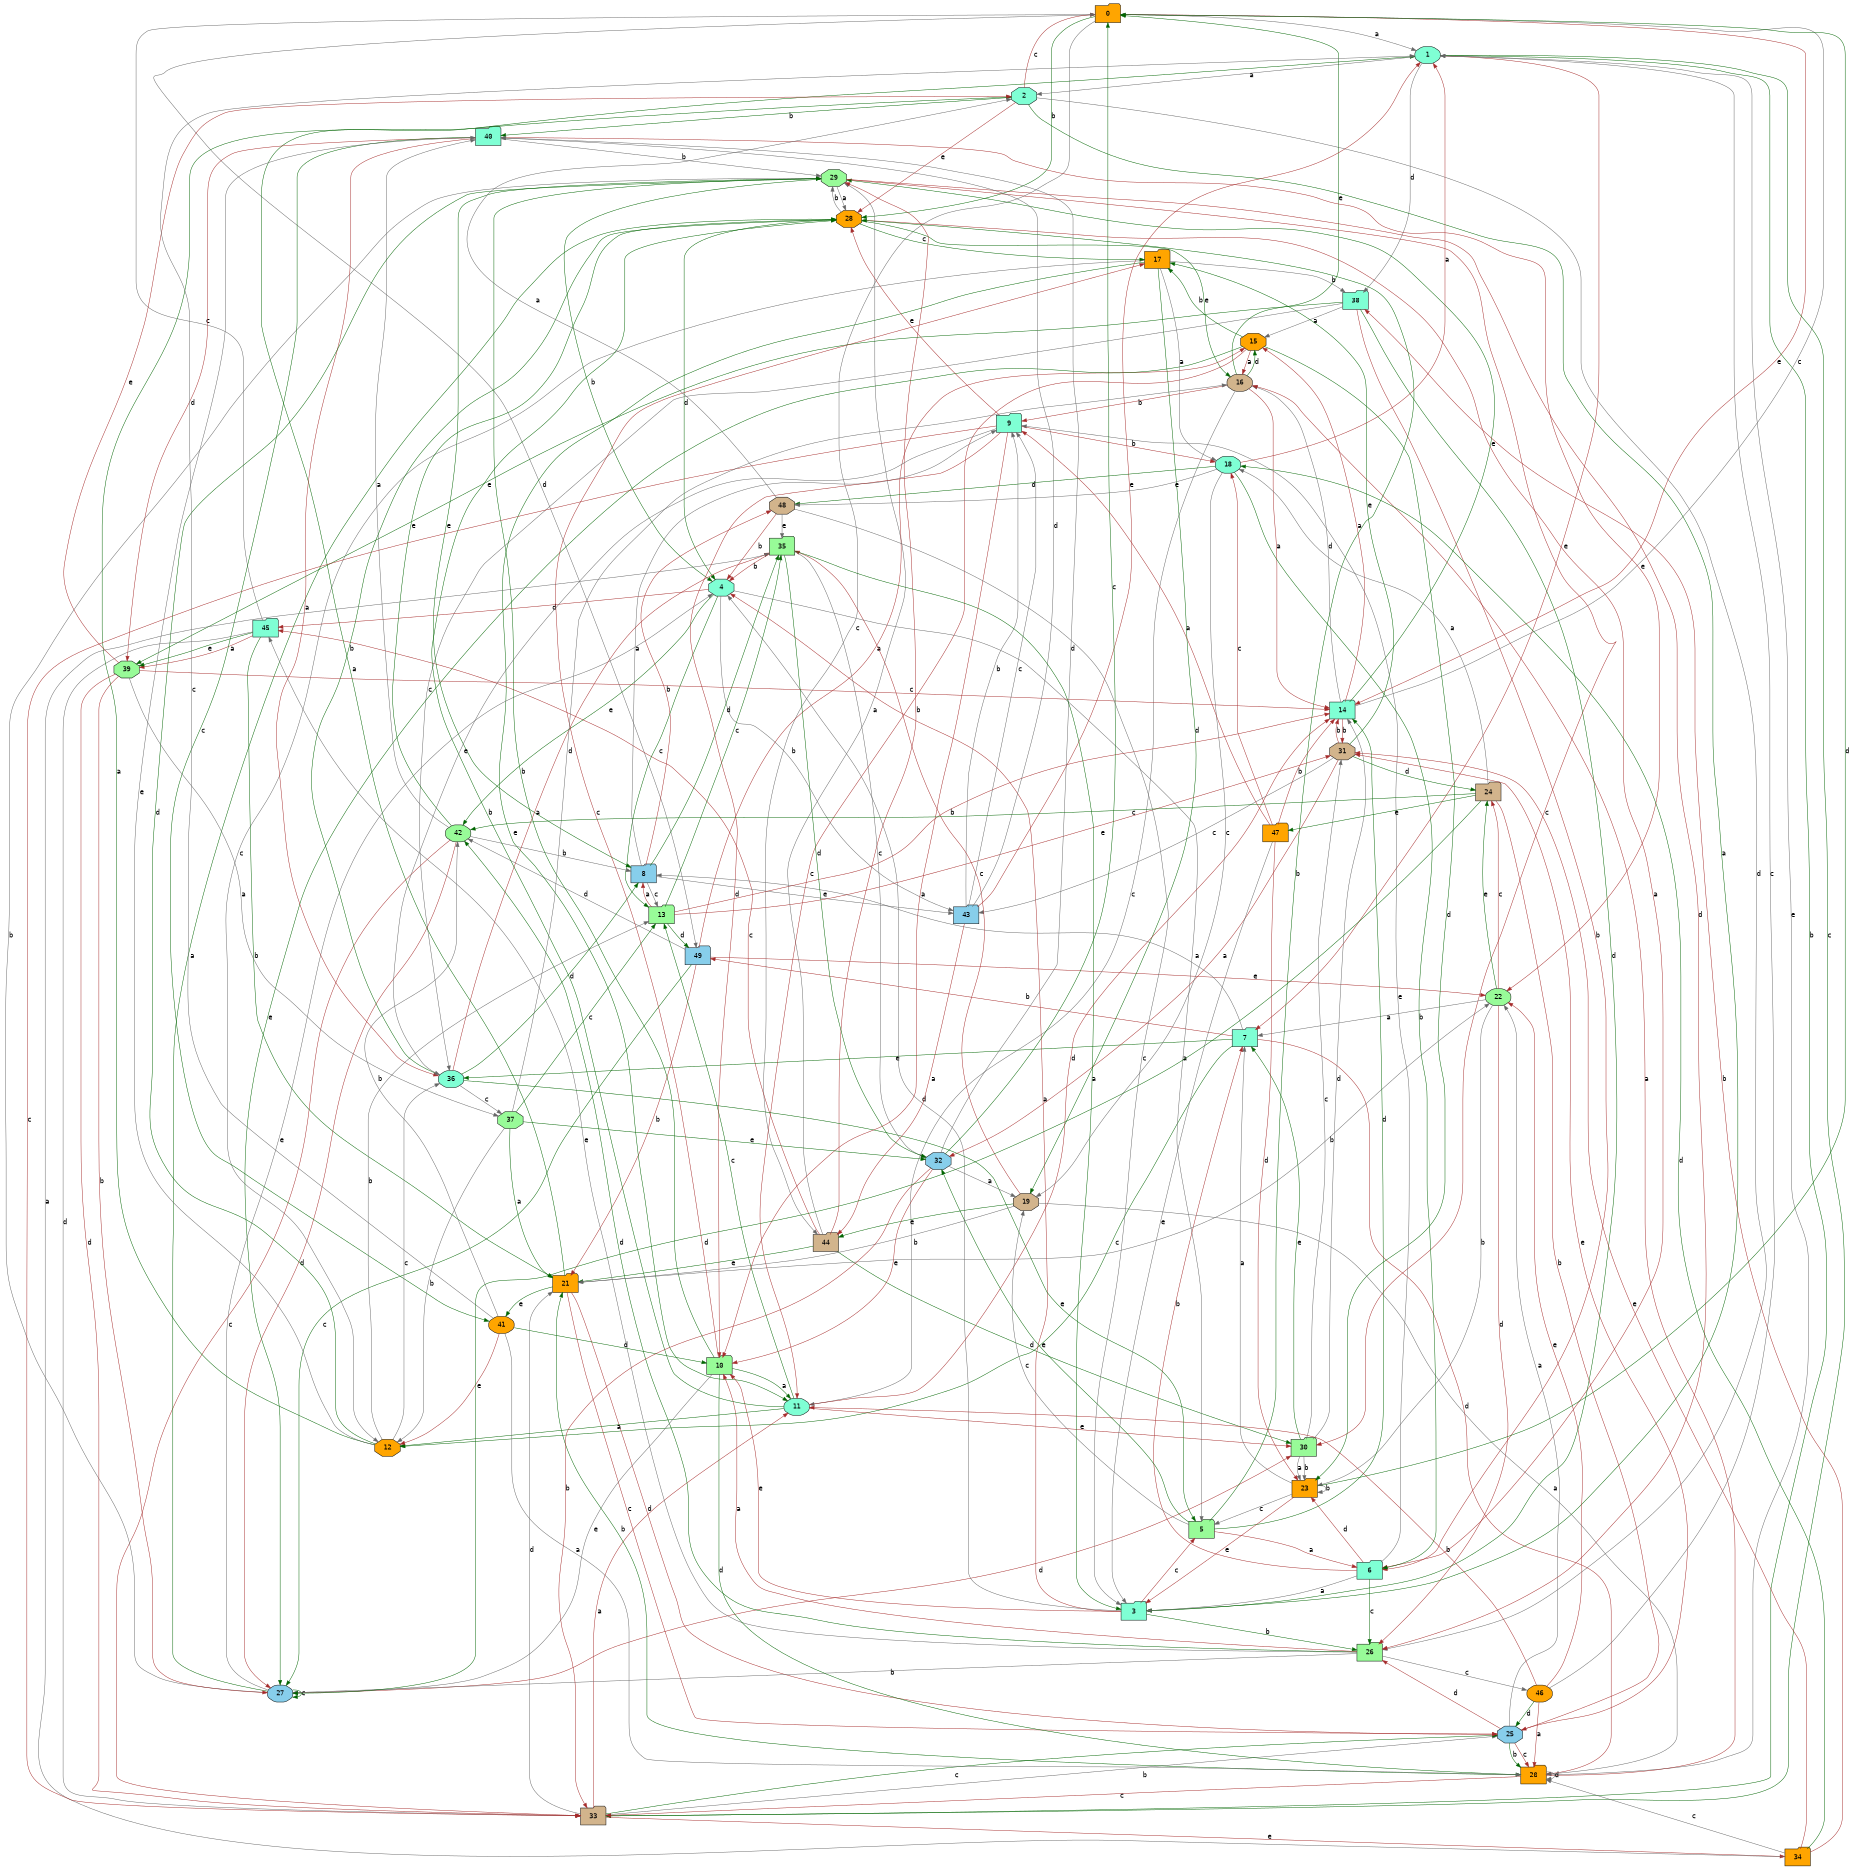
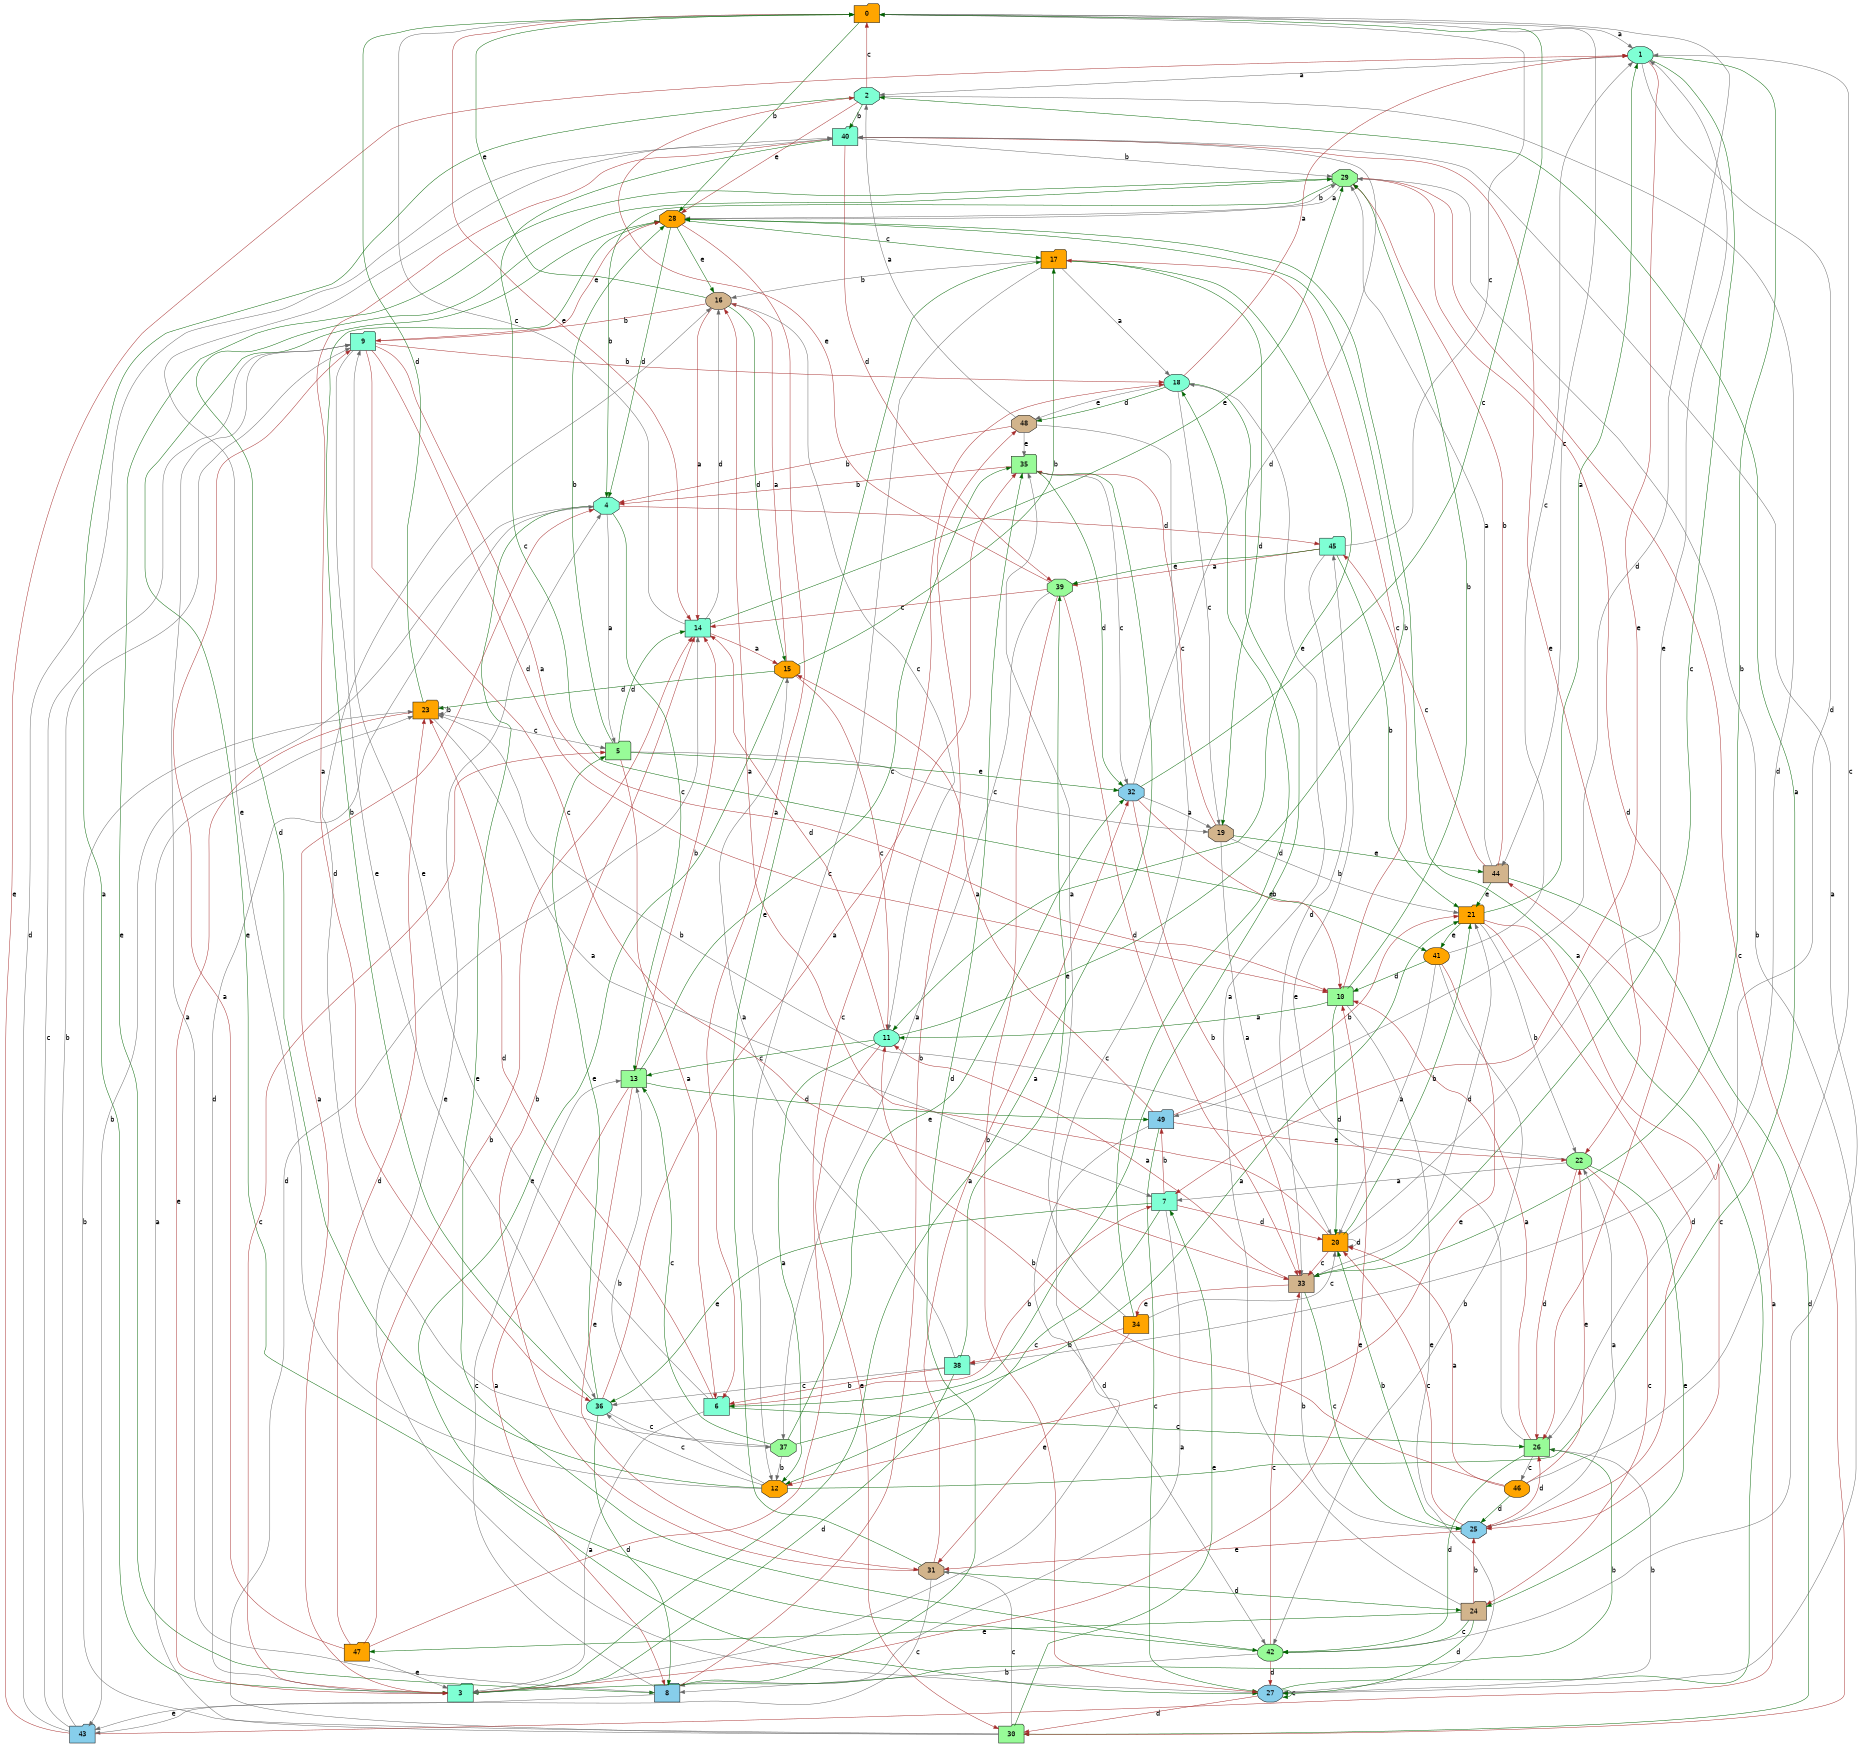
  digraph {
    fontname="DejaVu Sans Mono"
    rankdir=TB
    node [color=black fillcolor=aquamarine fontname="DejaVu Sans Mono" shape=folder style="rounded,filled"]
    edge [color=brown fontname="DejaVu Sans Mono"]
    n1 [fillcolor=orange label=0]
    n2 [label=1 shape=octagon]
    n3 [label=14]
    n4 [fillcolor=orange label=28 shape=octagon style=filled]
    n5 [fillcolor=tan label=44]
    n6 [fillcolor=skyblue label=49]
    n7 [label=2 shape=octagon style=filled]
    n8 [label=7 style=filled]
    n9 [fillcolor=tan label=33 style=filled]
    n10 [label=38 style=filled]
    n11 [fillcolor=palegreen label=29 shape=octagon style=filled]
    n12 [fillcolor=tan label=31 shape=octagon style=filled]
    n13 [fillcolor=orange label=15 shape=octagon style=filled]
    n14 [fillcolor=tan label=16 shape=octagon]
    n15 [label=4 shape=octagon style=filled]
    n16 [label=6]
    n17 [fillcolor=orange label=17]
    n18 [label=45]
    n19 [fillcolor=palegreen label=30 style=filled]
    n20 [fillcolor=orange label=21 style=filled]
    n21 [fillcolor=palegreen label=42 shape=octagon]
    n22 [fillcolor=skyblue label=27 shape=octagon]
    n23 [fillcolor=palegreen label=22 shape=octagon]
    n24 [label=3]
    n25 [fillcolor=palegreen label=26 style=filled]
    n26 [label=40]
    n27 [fillcolor=skyblue label=8 style=filled]
    n28 [fillcolor=orange label=12 shape=octagon style=filled]
    n29 [fillcolor=orange label=20 style=filled]
    n30 [label=36 shape=octagon]
    n31 [label=11 shape=octagon]
    n32 [fillcolor=skyblue label=25 shape=octagon style=filled]
    n33 [fillcolor=orange label=34]
    n34 [fillcolor=palegreen label=39 shape=octagon style=filled]
    n35 [fillcolor=palegreen label=5 style=filled]
    n36 [fillcolor=palegreen label=10]
    n37 [fillcolor=orange label=46 shape=octagon]
    n38 [fillcolor=orange label=41 shape=octagon]
    n39 [fillcolor=palegreen label=13 style=filled]
    n40 [fillcolor=skyblue label=43]
    n41 [fillcolor=tan label=19 shape=octagon style=filled]
    n42 [fillcolor=skyblue label=32 shape=octagon style=filled]
    n43 [fillcolor=palegreen label=35]
    n44 [label=9 style=filled]
    n45 [fillcolor=orange label=23 style=filled]
    n46 [label=18 shape=octagon]
    n47 [fillcolor=tan label=48 shape=octagon style=filled]
    n48 [fillcolor=palegreen label=37 shape=octagon style=filled]
    n49 [fillcolor=tan label=24]
    n50 [fillcolor=orange label=47]
    n1 -> n2 [color=gray40 label=a]
    n1 -> n3 [label=e]
    n1 -> n4 [color=darkgreen label=b]
    n1 -> n5 [color=gray40 label=c]
    n1 -> n6 [color=gray40 label=d]
    n2 -> n7 [color=gray40 label=a]
    n2 -> n8 [label=e]
    n2 -> n9 [color=darkgreen label=b]
    n2 -> n9 [color=darkgreen label=c]
    n2 -> n10 [color=gray40 label=d]
    n3 -> n1 [color=gray40 label=c]
    n3 -> n11 [color=darkgreen label=e]
-   n3 -> n12 [label=b]
    n3 -> n13 [label=a]
    n3 -> n14 [color=gray40 label=d]
    n4 -> n11 [color=gray40 label=b]
    n4 -> n14 [color=darkgreen label=e]
    n4 -> n15 [color=darkgreen label=d]
    n4 -> n16 [label=a]
    n4 -> n17 [color=darkgreen label=c]
    n5 -> n11 [color=gray40 label=a]
    n5 -> n11 [label=b]
    n5 -> n18 [label=c]
    n5 -> n19 [color=darkgreen label=d]
    n5 -> n20 [color=darkgreen label=e]
    n6 -> n13 [label=a]
    n6 -> n20 [label=b]
    n6 -> n21 [color=gray40 label=d]
    n6 -> n22 [color=darkgreen label=c]
    n6 -> n23 [label=e]
    n7 -> n1 [label=c]
    n7 -> n4 [label=e]
    n7 -> n24 [color=darkgreen label=a]
    n7 -> n25 [color=gray40 label=d]
    n7 -> n26 [color=darkgreen label=b]
    n8 -> n6 [label=b]
    n8 -> n27 [color=gray40 label=a]
    n8 -> n28 [color=darkgreen label=c]
    n8 -> n29 [label=d]
    n8 -> n30 [color=darkgreen label=e]
    n9 -> n20 [color=gray40 label=d]
    n9 -> n31 [label=a]
    n9 -> n32 [color=gray40 label=b]
    n9 -> n32 [color=darkgreen label=c]
    n9 -> n33 [label=e]
    n10 -> n13 [color=gray40 label=a]
    n10 -> n16 [label=b]
    n10 -> n24 [color=darkgreen label=d]
    n10 -> n30 [color=gray40 label=c]
    n10 -> n34 [color=darkgreen label=e]
    n11 -> n4 [color=gray40 label=a]
    n11 -> n15 [color=darkgreen label=b]
    n11 -> n19 [label=c]
    n11 -> n25 [label=d]
    n11 -> n27 [color=darkgreen label=e]
    n12 -> n3 [label=b]
    n12 -> n17 [color=darkgreen label=e]
    n12 -> n40 [color=gray40 label=c]
    n12 -> n42 [label=a]
    n12 -> n49 [color=darkgreen label=d]
    n13 -> n14 [label=a]
    n13 -> n17 [color=darkgreen label=b]
    n13 -> n22 [color=darkgreen label=e]
    n13 -> n31 [label=c]
    n13 -> n45 [color=darkgreen label=d]
    n14 -> n1 [color=darkgreen label=e]
    n14 -> n3 [label=a]
    n14 -> n13 [color=darkgreen label=d]
    n14 -> n31 [color=gray40 label=c]
    n14 -> n44 [label=b]
    n15 -> n18 [label=d]
    n15 -> n21 [color=darkgreen label=e]
    n15 -> n35 [color=gray40 label=a]
    n15 -> n39 [color=darkgreen label=c]
    n15 -> n40 [color=gray40 label=b]
    n16 -> n8 [label=b]
    n16 -> n24 [color=gray40 label=a]
    n16 -> n25 [color=darkgreen label=c]
    n16 -> n44 [color=gray40 label=e]
    n16 -> n45 [label=d]
-   n17 -> n10 [color=gray40 label=b]
+   n17 -> n14 [color=gray40 label=b]
    n17 -> n28 [color=gray40 label=c]
    n17 -> n31 [color=darkgreen label=e]
    n17 -> n41 [color=darkgreen label=d]
    n17 -> n46 [color=gray40 label=a]
    n18 -> n1 [color=gray40 label=c]
    n18 -> n9 [color=gray40 label=d]
    n18 -> n20 [color=darkgreen label=b]
    n18 -> n34 [label=a]
    n18 -> n34 [color=darkgreen label=e]
    n19 -> n3 [color=gray40 label=d]
    n19 -> n8 [color=darkgreen label=e]
    n19 -> n12 [color=gray40 label=c]
    n19 -> n45 [color=gray40 label=a]
    n19 -> n45 [color=gray40 label=b]
    n20 -> n2 [color=darkgreen label=a]
    n20 -> n23 [color=gray40 label=b]
    n20 -> n32 [label=c]
    n20 -> n32 [label=d]
    n20 -> n38 [color=darkgreen label=e]
    n21 -> n4 [color=darkgreen label=e]
    n21 -> n9 [label=c]
    n21 -> n22 [label=d]
    n21 -> n26 [color=gray40 label=a]
    n21 -> n27 [color=gray40 label=b]
    n22 -> n4 [color=darkgreen label=a]
    n22 -> n11 [color=gray40 label=b]
    n22 -> n15 [color=gray40 label=e]
    n22 -> n19 [label=d]
    n22 -> n22 [color=darkgreen label=c]
    n23 -> n8 [color=gray40 label=a]
    n23 -> n25 [label=d]
    n23 -> n45 [color=gray40 label=b]
    n23 -> n49 [label=c]
    n23 -> n49 [color=darkgreen label=e]
    n24 -> n15 [label=a]
    n24 -> n15 [color=gray40 label=d]
    n24 -> n25 [color=darkgreen label=b]
    n24 -> n35 [label=c]
    n24 -> n36 [label=e]
    n25 -> n18 [color=gray40 label=e]
    n25 -> n21 [color=darkgreen label=d]
    n25 -> n22 [color=gray40 label=b]
    n25 -> n36 [label=a]
    n25 -> n37 [color=gray40 label=c]
    n26 -> n11 [color=gray40 label=b]
    n26 -> n23 [label=e]
    n26 -> n30 [label=a]
    n26 -> n34 [label=d]
    n26 -> n38 [color=darkgreen label=c]
    n27 -> n39 [color=gray40 label=c]
    n27 -> n40 [color=gray40 label=e]
    n27 -> n43 [color=darkgreen label=d]
    n27 -> n44 [color=gray40 label=a]
    n27 -> n47 [label=b]
    n28 -> n7 [color=darkgreen label=a]
    n28 -> n11 [color=darkgreen label=d]
    n28 -> n26 [color=gray40 label=e]
    n28 -> n30 [color=gray40 label=c]
    n28 -> n39 [color=gray40 label=b]
    n29 -> n2 [color=gray40 label=e]
    n29 -> n9 [label=c]
    n29 -> n14 [label=a]
    n29 -> n20 [color=darkgreen label=b]
    n29 -> n29 [color=gray40 label=d]
    n30 -> n4 [color=darkgreen label=b]
    n30 -> n27 [color=darkgreen label=d]
    n30 -> n35 [color=darkgreen label=e]
    n30 -> n43 [label=a]
    n30 -> n48 [color=gray40 label=c]
    n31 -> n3 [label=d]
    n31 -> n4 [color=darkgreen label=b]
    n31 -> n19 [label=e]
    n31 -> n28 [color=darkgreen label=a]
    n31 -> n39 [color=darkgreen label=c]
    n32 -> n12 [label=e]
    n32 -> n23 [color=gray40 label=a]
    n32 -> n25 [label=d]
    n32 -> n29 [color=darkgreen label=b]
    n32 -> n29 [label=c]
    n33 -> n10 [label=b]
    n33 -> n12 [label=e]
    n33 -> n29 [color=gray40 label=c]
    n33 -> n43 [color=gray40 label=a]
    n33 -> n46 [color=darkgreen label=d]
    n34 -> n3 [label=c]
    n34 -> n7 [label=e]
    n34 -> n9 [label=d]
    n34 -> n22 [label=b]
    n34 -> n48 [color=gray40 label=a]
    n35 -> n3 [color=darkgreen label=d]
    n35 -> n4 [color=darkgreen label=b]
    n35 -> n16 [label=a]
    n35 -> n41 [color=gray40 label=c]
    n35 -> n42 [color=darkgreen label=e]
    n36 -> n11 [color=darkgreen label=b]
    n36 -> n17 [label=c]
    n36 -> n22 [color=gray40 label=e]
    n36 -> n29 [color=darkgreen label=d]
    n36 -> n31 [color=darkgreen label=a]
    n37 -> n2 [color=gray40 label=c]
    n37 -> n23 [label=e]
    n37 -> n29 [label=a]
    n37 -> n31 [label=b]
    n37 -> n32 [color=darkgreen label=d]
    n38 -> n2 [color=gray40 label=c]
    n38 -> n21 [color=gray40 label=b]
    n38 -> n28 [label=e]
    n38 -> n29 [color=gray40 label=a]
    n38 -> n36 [color=darkgreen label=d]
    n39 -> n3 [label=b]
    n39 -> n6 [color=darkgreen label=d]
    n39 -> n12 [label=e]
    n39 -> n27 [label=a]
    n39 -> n43 [color=darkgreen label=c]
    n40 -> n2 [label=e]
    n40 -> n5 [label=a]
    n40 -> n26 [color=gray40 label=d]
    n40 -> n44 [color=gray40 label=b]
    n40 -> n44 [color=gray40 label=c]
    n41 -> n5 [color=darkgreen label=e]
    n41 -> n20 [color=gray40 label=b]
    n41 -> n29 [color=gray40 label=a]
    n41 -> n43 [label=c]
    n42 -> n1 [color=darkgreen label=c]
    n42 -> n9 [label=b]
    n42 -> n26 [color=gray40 label=d]
    n42 -> n36 [label=e]
    n42 -> n41 [color=gray40 label=a]
    n43 -> n15 [label=b]
    n43 -> n24 [color=darkgreen label=a]
    n43 -> n42 [color=gray40 label=c]
    n43 -> n42 [color=darkgreen label=d]
    n44 -> n4 [label=e]
    n44 -> n9 [label=c]
    n44 -> n30 [color=gray40 label=e]
    n44 -> n36 [label=a]
    n44 -> n36 [label=d]
    n44 -> n46 [label=b]
    n45 -> n1 [color=darkgreen label=d]
    n45 -> n8 [color=gray40 label=a]
    n45 -> n24 [label=e]
    n45 -> n35 [color=gray40 label=c]
    n45 -> n45 [color=gray40 label=b]
    n46 -> n2 [label=a]
    n46 -> n16 [color=darkgreen label=b]
    n46 -> n41 [color=gray40 label=c]
    n46 -> n47 [color=darkgreen label=d]
    n46 -> n47 [color=gray40 label=e]
    n47 -> n7 [color=gray40 label=a]
    n47 -> n15 [label=b]
    n47 -> n24 [color=gray40 label=c]
    n47 -> n43 [color=gray40 label=e]
    n48 -> n14 [color=gray40 label=d]
    n48 -> n20 [color=darkgreen label=a]
    n48 -> n28 [color=gray40 label=b]
    n48 -> n39 [color=darkgreen label=c]
    n48 -> n42 [color=darkgreen label=e]
    n49 -> n21 [color=darkgreen label=c]
    n49 -> n22 [color=darkgreen label=d]
    n49 -> n32 [label=b]
    n49 -> n46 [color=gray40 label=a]
    n49 -> n50 [color=darkgreen label=e]
    n50 -> n3 [label=b]
    n50 -> n24 [color=gray40 label=e]
    n50 -> n44 [label=a]
    n50 -> n45 [label=d]
    n50 -> n46 [label=c]
  }
